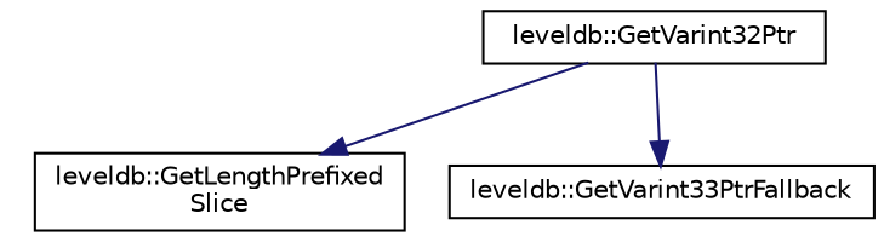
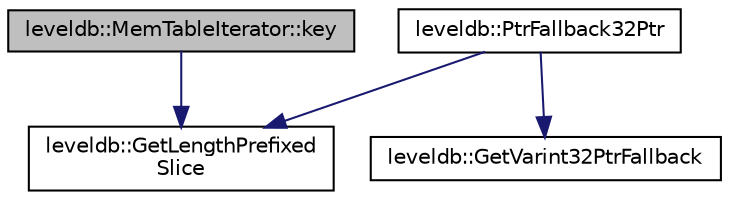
  digraph {
    rankdir=TB
    node [color=black fillcolor=white fontname=Helvetica fontsize=10 shape=record style=filled]
    edge [color=midnightblue fontname=Helvetica fontsize=10 labelfontname=Helvetica labelfontsize=10 style=solid]
+   n1 [fillcolor=grey75 fontcolor=black height=0.2 label="leveldb::MemTableIterator::key" width=0.4]
    n2 [height=0.2 label="leveldb::GetLengthPrefixed\lSlice" width=0.4]
-   n3 [height=0.2 label="leveldb::GetVarint32Ptr" width=0.4]
-   n4 [height=0.2 label="leveldb::GetVarint33PtrFallback" width=0.4]
+   n3 [height=0.2 label="leveldb::PtrFallback32Ptr" width=0.4]
+   n4 [height=0.2 label="leveldb::GetVarint32PtrFallback" width=0.4]
+   n1 -> n2
    n3 -> n2
    n3 -> n4
  }
